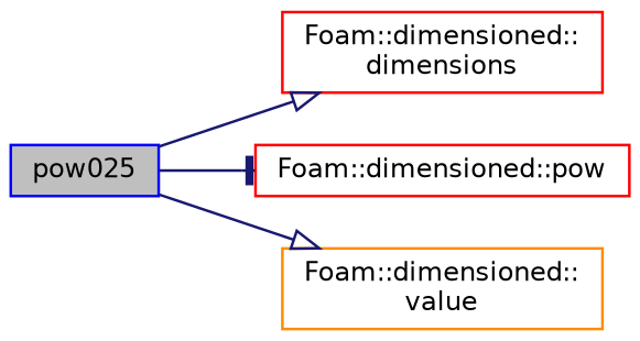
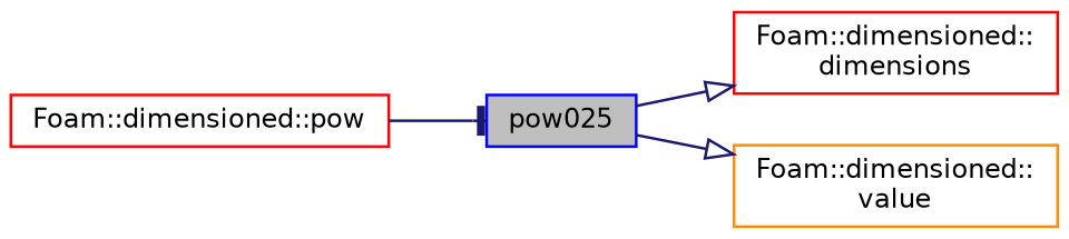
  digraph {
    rankdir=LR
    node [color=red fontname=Helvetica fontsize=10 shape=record]
    edge [arrowhead=onormal color=midnightblue fontname=Helvetica fontsize=10 labelfontname=Helvetica labelfontsize=10 style=solid]
    n1 [color=blue fillcolor=grey75 fontcolor=black height=0.2 label=pow025 style=filled width=0.4]
    n2 [height=0.2 label="Foam::dimensioned::\ldimensions" width=0.4]
    n3 [height=0.2 label="Foam::dimensioned::pow" width=0.4]
    n4 [color=darkorange height=0.2 label="Foam::dimensioned::\lvalue" width=0.4]
    n1 -> n2
-   n1 -> n3 [arrowhead=tee]
+   n3 -> n1 [arrowhead=tee]
    n1 -> n4
  }
